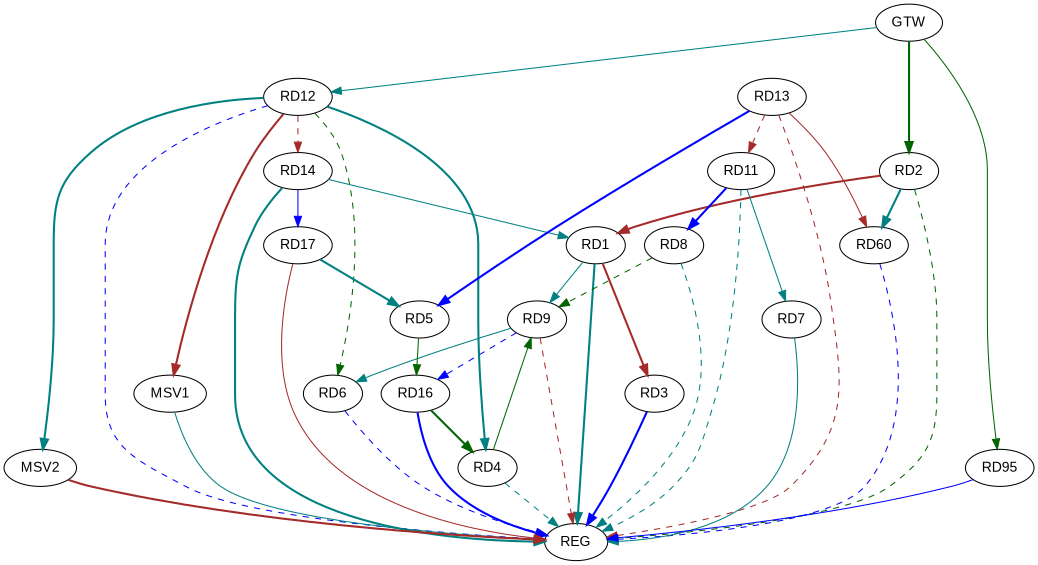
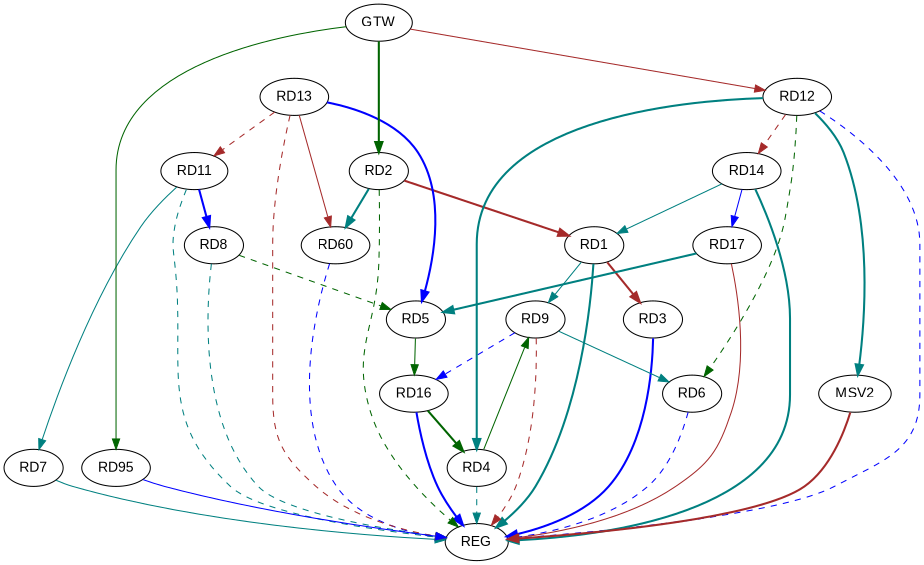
  strict digraph {
    fontname="Liberation Sans"
    node [fontname="Liberation Sans"]
    edge [color=teal fontname="Liberation Sans" style=bold]
    n1 [label=RD1]
    n2 [label=RD3]
    n3 [label=RD9]
    n4 [label=REG]
    n5 [label=RD6]
    n6 [label=RD16]
    n7 [label=RD2]
    n8 [label=RD60]
    n9 [label=RD4]
    n10 [label=RD5]
    n11 [label=RD7]
    n12 [label=RD8]
    n13 [label=RD11]
    n14 [label=RD12]
    n15 [label=RD14]
-   n16 [label=MSV1]
    n17 [label=MSV2]
    n18 [label=RD17]
    n19 [label=RD13]
    n20 [label=RD95]
    n21 [label=GTW]
    n1 -> n2 [color=brown]
    n1 -> n3 [style=solid]
    n1 -> n4
    n2 -> n4 [color=blue]
    n3 -> n4 [color=brown style=dashed]
    n3 -> n5 [style=solid]
    n3 -> n6 [color=blue style=dashed]
    n5 -> n4 [color=blue style=dashed]
    n6 -> n4 [color=blue]
    n6 -> n9 [color=darkgreen]
    n7 -> n1 [color=brown]
    n7 -> n4 [color=darkgreen style=dashed]
    n7 -> n8
    n8 -> n4 [color=blue style=dashed]
    n9 -> n3 [color=darkgreen style=solid]
    n9 -> n4 [style=dashed]
    n10 -> n6 [color=darkgreen style=solid]
    n11 -> n4 [style=solid]
-   n12 -> n3 [color=darkgreen style=dashed]
+   n12 -> n10 [color=darkgreen style=dashed]
    n12 -> n4 [style=dashed]
    n13 -> n4 [style=dashed]
    n13 -> n11 [style=solid]
    n13 -> n12 [color=blue]
    n14 -> n4 [color=blue style=dashed]
    n14 -> n5 [color=darkgreen style=dashed]
    n14 -> n9
    n14 -> n15 [color=brown style=dashed]
-   n14 -> n16 [color=brown]
    n14 -> n17
    n15 -> n1 [style=solid]
    n15 -> n4
    n15 -> n18 [color=blue style=solid]
-   n16 -> n4 [style=solid]
    n17 -> n4 [color=brown]
    n18 -> n4 [color=brown style=solid]
    n18 -> n10
    n19 -> n4 [color=brown style=dashed]
    n19 -> n8 [color=brown style=solid]
    n19 -> n10 [color=blue]
    n19 -> n13 [color=brown style=dashed]
    n20 -> n4 [color=blue style=solid]
    n21 -> n7 [color=darkgreen]
-   n21 -> n14 [style=solid]
+   n21 -> n14 [color=brown style=solid]
    n21 -> n20 [color=darkgreen style=solid]
  }
